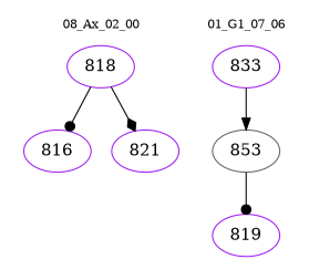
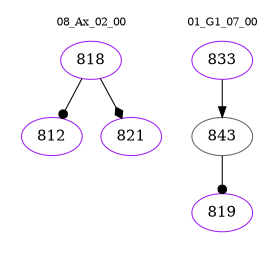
  digraph {
    node [color=purple]
    edge [arrowhead=dot color=black]
    n1 [label=818]
-   n2 [label=816]
+   n2 [label=812]
    n3 [label=821]
    n4 [label=833]
    n5 [label=819]
-   n6 [color=gray40 label=853]
+   n6 [color=gray40 label=843]
    subgraph cluster_1 {
      color=white
      fontsize=10
      label="08_Ax_02_00"
      n1
      n2
      n3
    }
    subgraph cluster_2 {
      color=white
      fontsize=10
-     label="01_G1_07_06"
+     label="01_G1_07_00"
      n4
      n5
      n6
    }
    n1 -> n2
    n1 -> n3 [arrowhead=diamond]
    n4 -> n6 [arrowhead=normal]
    n6 -> n5
  }
